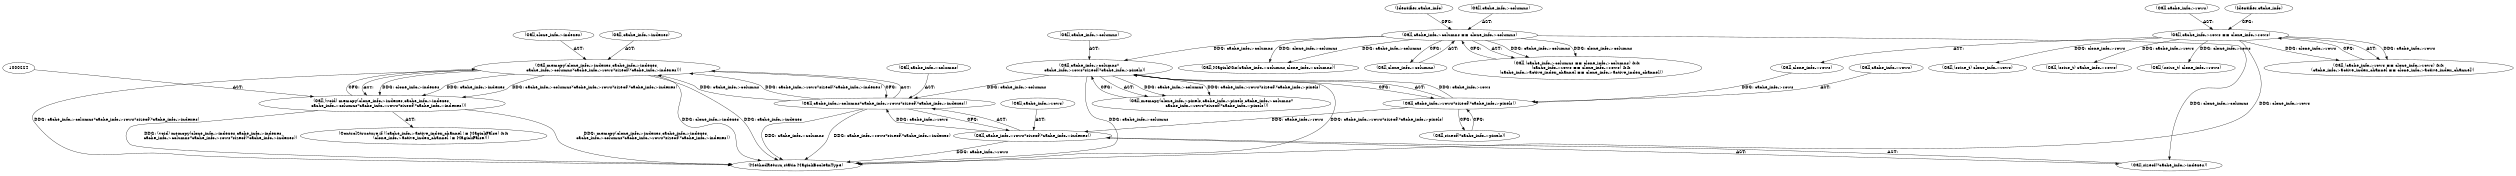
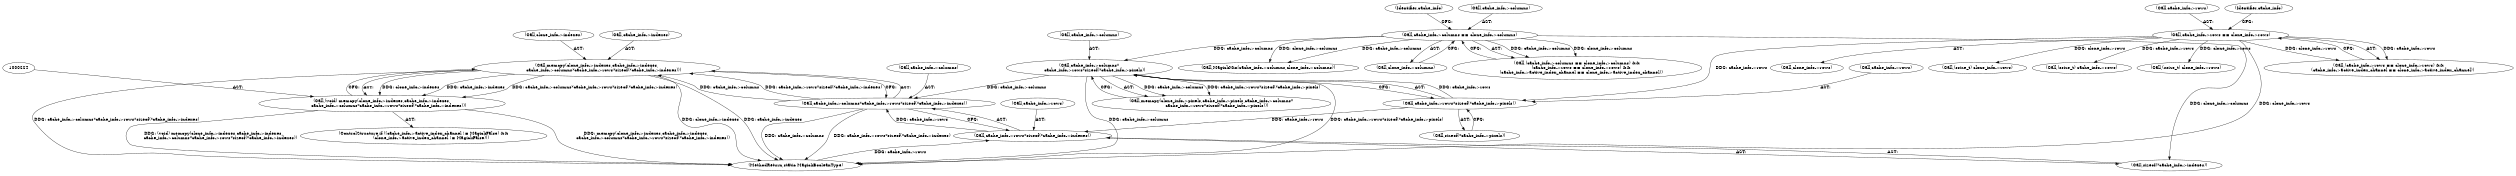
  digraph {
    n1 [label="(Call,memcpy(clone_info->indexes,cache_info->indexes,\n          cache_info->columns*cache_info->rows*sizeof(*cache_info->indexes)))"]
    n2 [label="(Call,cache_info->columns*cache_info->rows*sizeof(*cache_info->indexes))"]
    n3 [label="(Call,(void) memcpy(clone_info->indexes,cache_info->indexes,\n          cache_info->columns*cache_info->rows*sizeof(*cache_info->indexes)))"]
    n4 [label="(MethodReturn,static MagickBooleanType)"]
    n5 [label="(Call,cache_info->rows*sizeof(*cache_info->indexes))"]
    n6 [label="(ControlStructure,if ((cache_info->active_index_channel != MagickFalse) &&\n           (clone_info->active_index_channel != MagickFalse)))"]
    n7 [label="(Call,sizeof(*cache_info->indexes))"]
    n8 [label="(Call,cache_info->columns*\n        cache_info->rows*sizeof(*cache_info->pixels))"]
    n9 [label="(Call,cache_info->rows*sizeof(*cache_info->pixels))"]
    n10 [label="(Call,memcpy(clone_info->pixels,cache_info->pixels,cache_info->columns*\n        cache_info->rows*sizeof(*cache_info->pixels)))"]
    n11 [label="(Call,sizeof(*cache_info->pixels))"]
    n12 [label="(Call,cache_info->columns == clone_info->columns)"]
    n13 [label="(Call,clone_info->columns)"]
    n14 [label="(Call,MagickMin(cache_info->columns,clone_info->columns))"]
    n15 [label="(Call,(cache_info->columns == clone_info->columns) &&\n      (cache_info->rows == clone_info->rows) &&\n      (cache_info->active_index_channel == clone_info->active_index_channel))"]
    n16 [label="(Call,cache_info->rows == clone_info->rows)"]
    n17 [label="(Call,clone_info->rows)"]
    n18 [label="(Call,(ssize_t) clone_info->rows)"]
    n19 [label="(Call,(ssize_t) cache_info->rows)"]
    n20 [label="(Call,(ssize_t) clone_info->rows)"]
    n21 [label="(Call,(cache_info->rows == clone_info->rows) &&\n      (cache_info->active_index_channel == clone_info->active_index_channel))"]
    n22 [label="(Call,cache_info->columns)"]
    n23 [label="(Call,cache_info->columns)"]
    n24 [label="(Call,cache_info->rows)"]
    n25 [label="(Call,cache_info->rows)"]
    n26 [label="(Call,cache_info->rows)"]
    n27 [label="(Identifier,cache_info)"]
    n28 [label="(Identifier,cache_info)"]
    n29 [label="(Call,cache_info->columns)"]
    n30 [label="(Call,cache_info->indexes)"]
    n31 [label="(Call,clone_info->indexes)"]
    1000224
    n1 -> n2 [label="CFG: "]
    n1 -> n3 [label="AST: "]
    n1 -> n3 [label="DDG: clone_info->indexes"]
    n1 -> n3 [label="DDG: cache_info->indexes"]
    n1 -> n3 [label="DDG: cache_info->columns*cache_info->rows*sizeof(*cache_info->indexes)"]
    n1 -> n4 [label="DDG: clone_info->indexes"]
    n1 -> n4 [label="DDG: cache_info->indexes"]
    n1 -> n4 [label="DDG: cache_info->columns*cache_info->rows*sizeof(*cache_info->indexes)"]
    n2 -> n1 [label="AST: "]
    n2 -> n1 [label="DDG: cache_info->columns"]
    n2 -> n1 [label="DDG: cache_info->rows*sizeof(*cache_info->indexes)"]
    n2 -> n4 [label="DDG: cache_info->columns"]
    n2 -> n4 [label="DDG: cache_info->rows*sizeof(*cache_info->indexes)"]
    n2 -> n5 [label="CFG: "]
    n3 -> n1 [label="CFG: "]
    n3 -> n4 [label="DDG: memcpy(clone_info->indexes,cache_info->indexes,\n          cache_info->columns*cache_info->rows*sizeof(*cache_info->indexes))"]
    n3 -> n4 [label="DDG: (void) memcpy(clone_info->indexes,cache_info->indexes,\n          cache_info->columns*cache_info->rows*sizeof(*cache_info->indexes))"]
    n3 -> n6 [label="AST: "]
    n5 -> n2 [label="AST: "]
    n5 -> n2 [label="DDG: cache_info->rows"]
-   n5 -> n4 [label="DDG: cache_info->rows"]
+   n4 -> n5 [label="DDG: cache_info->rows"]
    n5 -> n7 [label="AST: "]
    n7 -> n5 [label="AST: "]
    n8 -> n2 [label="DDG: cache_info->columns"]
    n8 -> n4 [label="DDG: cache_info->columns"]
    n8 -> n4 [label="DDG: cache_info->rows*sizeof(*cache_info->pixels)"]
    n8 -> n9 [label="CFG: "]
    n8 -> n10 [label="AST: "]
    n8 -> n10 [label="DDG: cache_info->columns"]
    n8 -> n10 [label="DDG: cache_info->rows*sizeof(*cache_info->pixels)"]
    n9 -> n5 [label="DDG: cache_info->rows"]
    n9 -> n8 [label="AST: "]
    n9 -> n8 [label="DDG: cache_info->rows"]
-   n9 -> n11 [label="CFG: "]
+   n9 -> n11 [label="AST: "]
    n10 -> n8 [label="CFG: "]
    n11 -> n9 [label="CFG: "]
    n12 -> n7 [label="DDG: clone_info->columns"]
    n12 -> n8 [label="DDG: cache_info->columns"]
-   n12 -> n13 [label="CFG: "]
+   n12 -> n13 [label="AST: "]
    n12 -> n14 [label="DDG: cache_info->columns"]
    n12 -> n14 [label="DDG: clone_info->columns"]
    n12 -> n15 [label="AST: "]
    n12 -> n15 [label="DDG: cache_info->columns"]
    n12 -> n15 [label="DDG: clone_info->columns"]
-   n13 -> n12 [label="AST: "]
+   n13 -> n12 [label="CFG: "]
    n15 -> n12 [label="CFG: "]
    n16 -> n4 [label="DDG: clone_info->rows"]
-   n17 -> n9 [label="DDG: cache_info->rows"]
+   n16 -> n9 [label="DDG: cache_info->rows"]
    n16 -> n17 [label="AST: "]
    n16 -> n18 [label="DDG: clone_info->rows"]
    n16 -> n19 [label="DDG: cache_info->rows"]
    n16 -> n20 [label="DDG: clone_info->rows"]
    n16 -> n21 [label="AST: "]
    n16 -> n21 [label="DDG: cache_info->rows"]
    n16 -> n21 [label="DDG: clone_info->rows"]
    n21 -> n16 [label="CFG: "]
    n22 -> n8 [label="AST: "]
    n23 -> n2 [label="AST: "]
    n24 -> n16 [label="AST: "]
    n25 -> n9 [label="AST: "]
    n26 -> n5 [label="AST: "]
    n27 -> n12 [label="CFG: "]
    n28 -> n16 [label="CFG: "]
    n29 -> n12 [label="AST: "]
    n30 -> n1 [label="AST: "]
    n31 -> n1 [label="AST: "]
    1000224 -> n3 [label="AST: "]
  }
